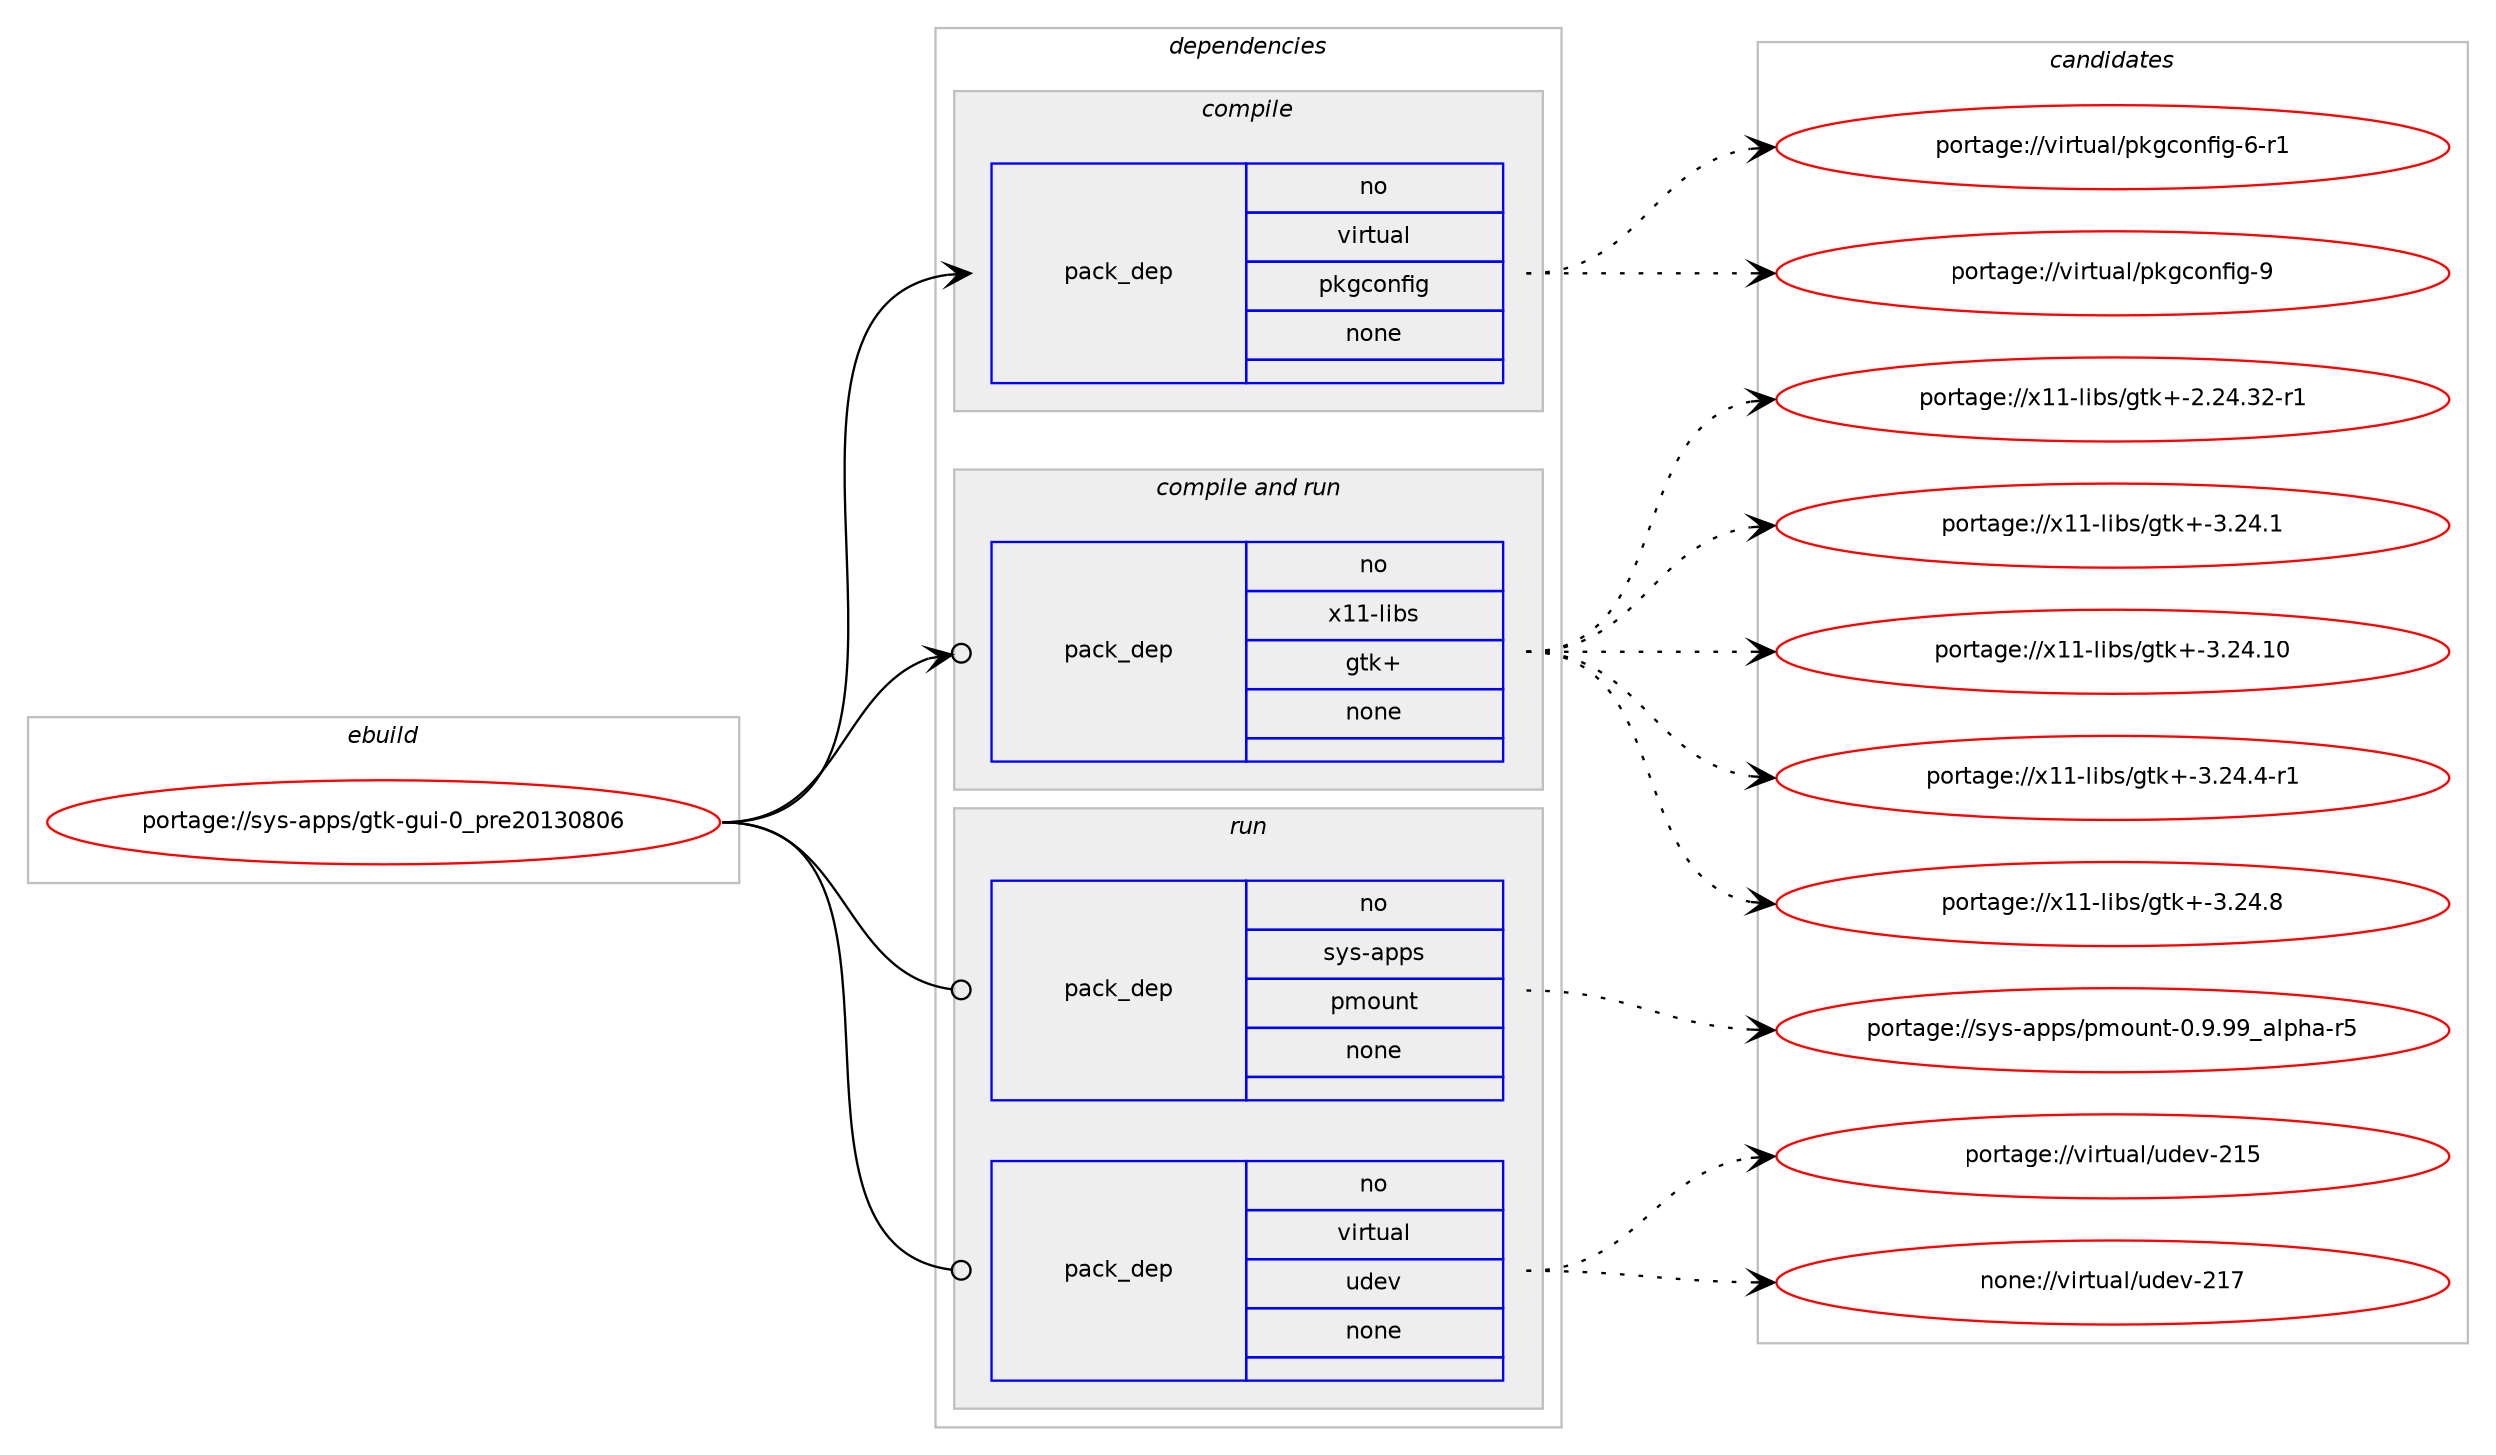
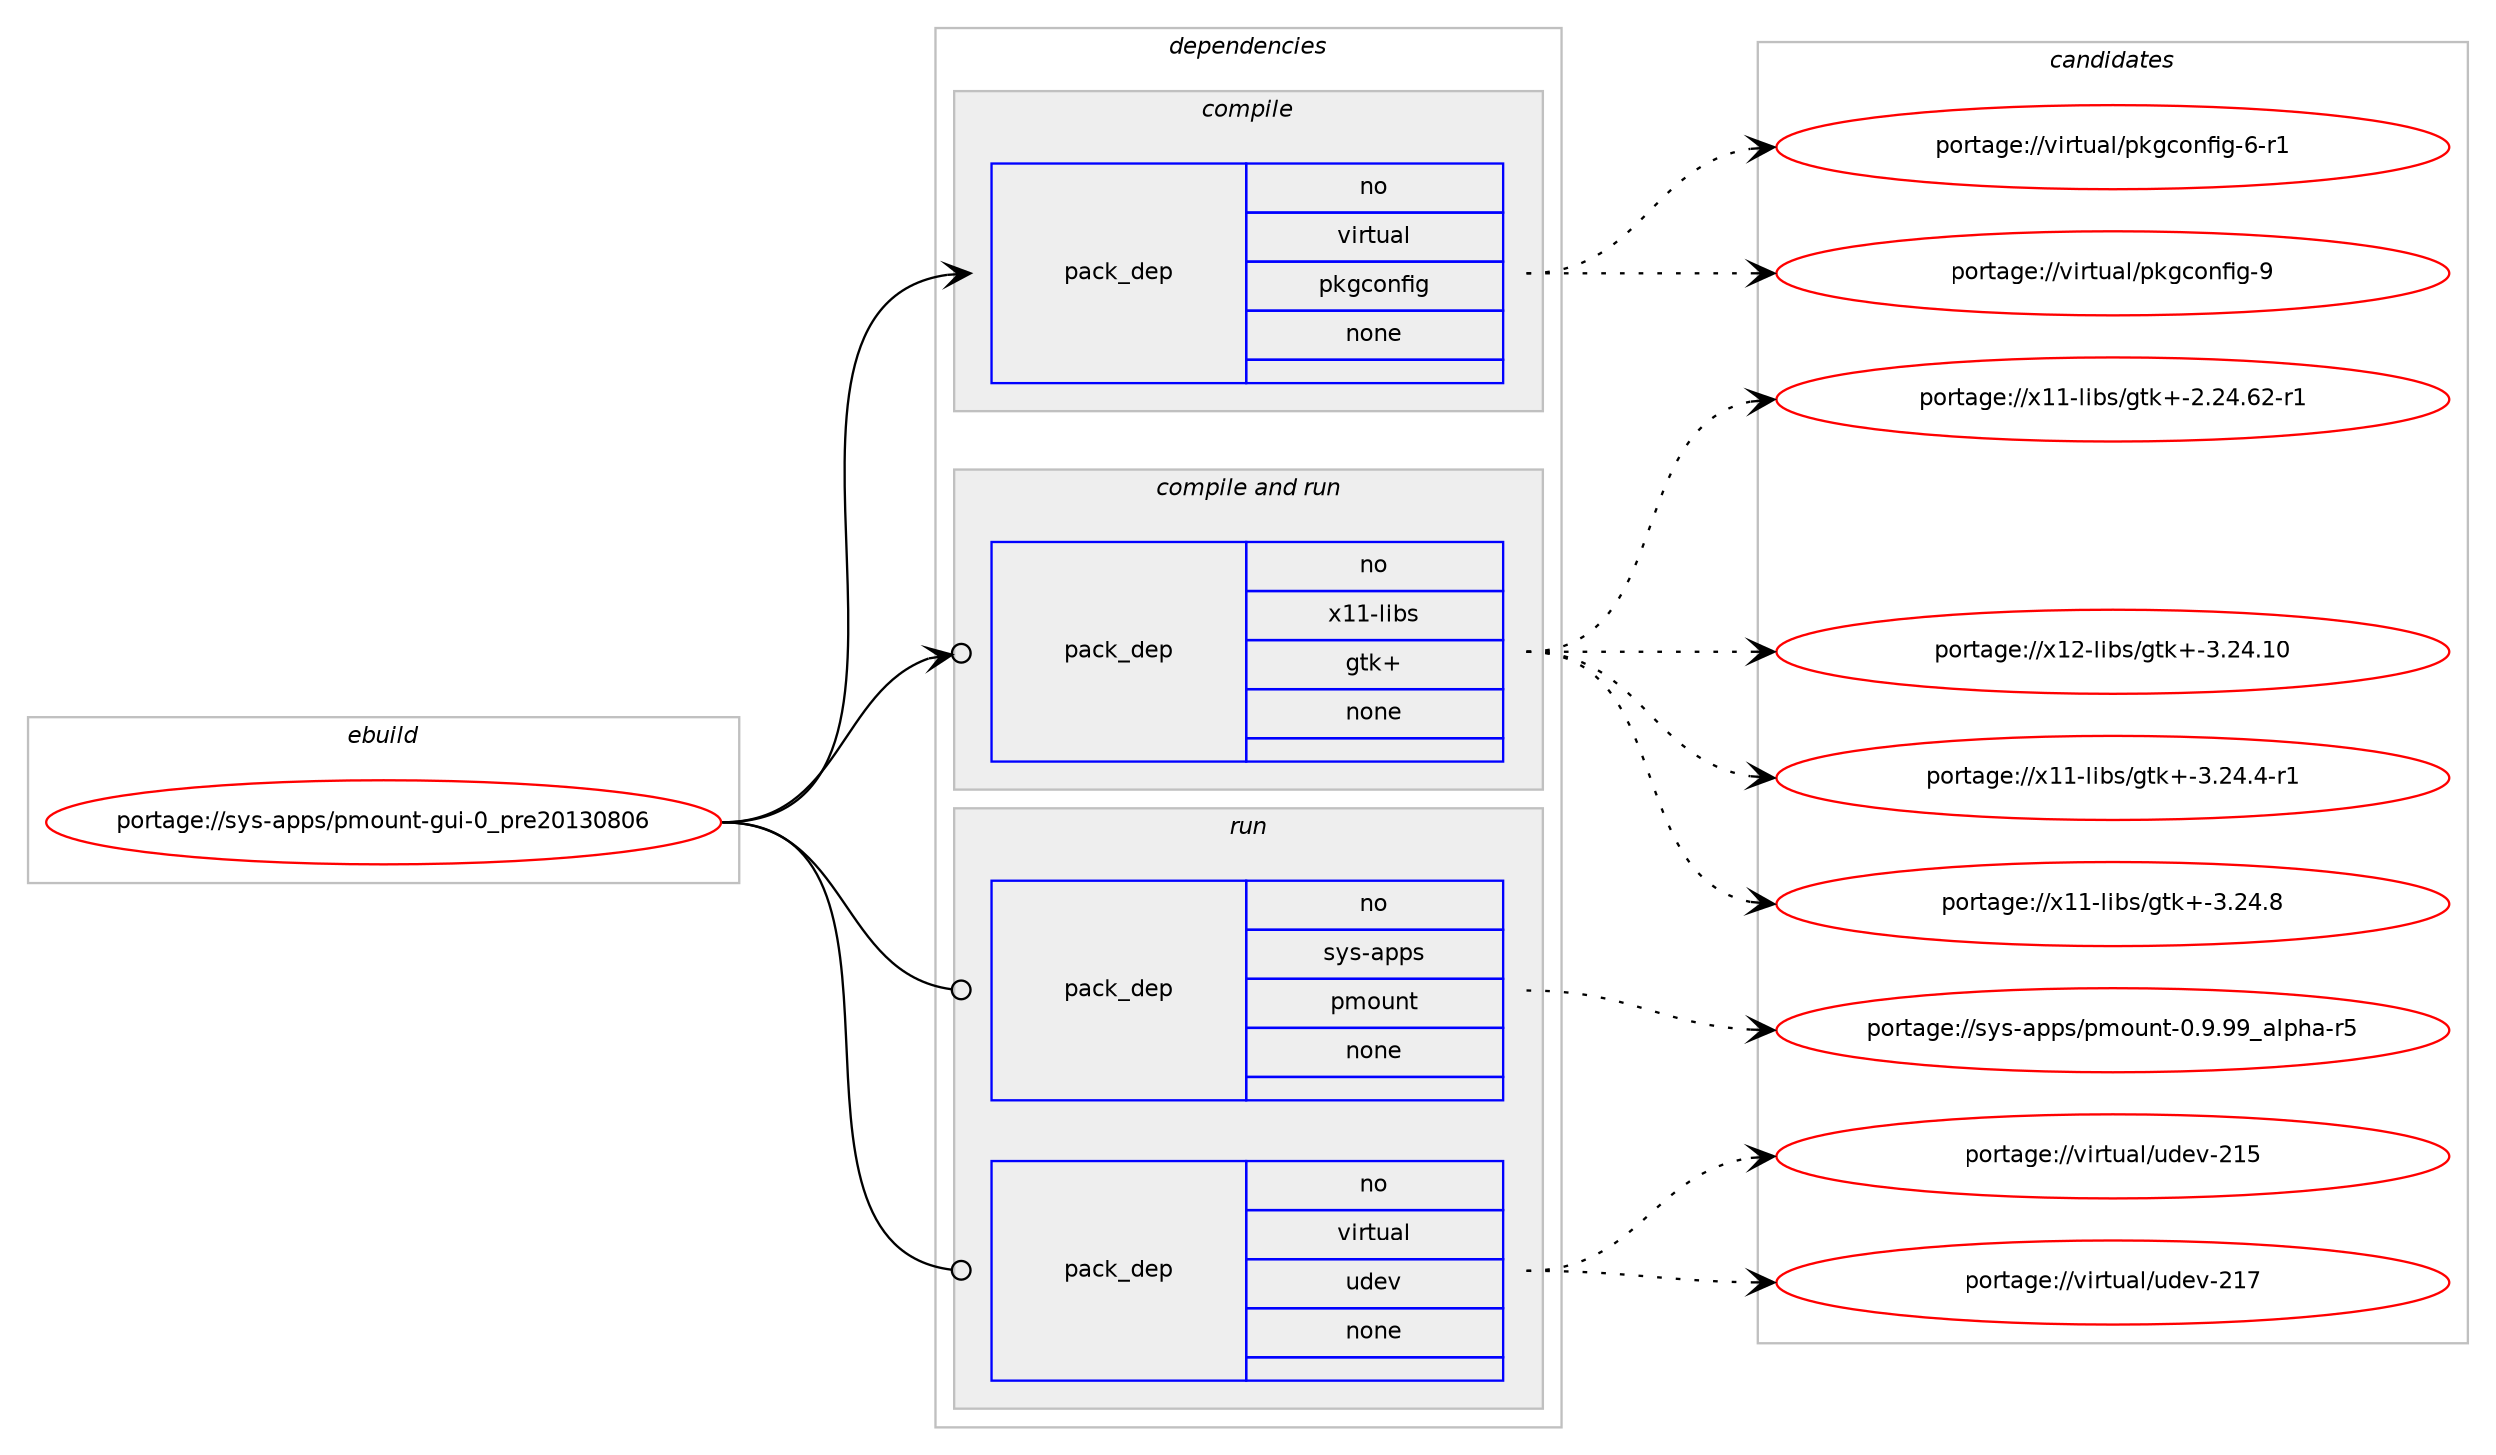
  digraph {
    compound=true
    concentrate=true
    fontname=Helvetica
    fontsize=10
    newrank=true
    rankdir=LR
    ranksep=1.5
    node [color=red fontname=Helvetica fontsize=10]
    edge [arrowhead=vee headport=w style=dotted tailport=e weight=100]
-   n1 [label="portage://sys-apps/gtk-gui-0_pre20130806" width=4]
+   n1 [label="portage://sys-apps/pmount-gui-0_pre20130806" width=4]
    n2 [color=blue label=<<TABLE BORDER="0" CELLBORDER="1" CELLSPACING="0" CELLPADDING="4" WIDTH="220"><TR><TD ROWSPAN="6" CELLPADDING="30">pack_dep</TD></TR><TR><TD WIDTH="110">no</TD></TR><TR><TD>virtual</TD></TR><TR><TD>pkgconfig</TD></TR><TR><TD>none</TD></TR><TR><TD></TD></TR></TABLE>> shape=none]
    n3 [color=blue label=<<TABLE BORDER="0" CELLBORDER="1" CELLSPACING="0" CELLPADDING="4" WIDTH="220"><TR><TD ROWSPAN="6" CELLPADDING="30">pack_dep</TD></TR><TR><TD WIDTH="110">no</TD></TR><TR><TD>x11-libs</TD></TR><TR><TD>gtk+</TD></TR><TR><TD>none</TD></TR><TR><TD></TD></TR></TABLE>> shape=none]
    n4 [color=blue label=<<TABLE BORDER="0" CELLBORDER="1" CELLSPACING="0" CELLPADDING="4" WIDTH="220"><TR><TD ROWSPAN="6" CELLPADDING="30">pack_dep</TD></TR><TR><TD WIDTH="110">no</TD></TR><TR><TD>sys-apps</TD></TR><TR><TD>pmount</TD></TR><TR><TD>none</TD></TR><TR><TD></TD></TR></TABLE>> shape=none]
    n5 [color=blue label=<<TABLE BORDER="0" CELLBORDER="1" CELLSPACING="0" CELLPADDING="4" WIDTH="220"><TR><TD ROWSPAN="6" CELLPADDING="30">pack_dep</TD></TR><TR><TD WIDTH="110">no</TD></TR><TR><TD>virtual</TD></TR><TR><TD>udev</TD></TR><TR><TD>none</TD></TR><TR><TD></TD></TR></TABLE>> shape=none]
    n6 [label="portage://virtual/pkgconfig-6-r1" width=4]
    n7 [label="portage://virtual/pkgconfig-9" width=4]
-   n8 [label="portage://x11-libs/gtk+-2.24.32-r1" width=4]
-   n9 [label="portage://x11-libs/gtk+-3.24.1" width=4]
-   n10 [label="portage://x11-libs/gtk+-3.24.10" width=4]
+   n8 [label="portage://x11-libs/gtk+-2.24.62-r1" width=4]
+   n10 [label="portage://x12-libs/gtk+-3.24.10" width=4]
    n11 [label="portage://x11-libs/gtk+-3.24.4-r1" width=4]
    n12 [label="portage://x11-libs/gtk+-3.24.8" width=4]
    n13 [label="portage://sys-apps/pmount-0.9.99_alpha-r5" width=4]
    n14 [label="portage://virtual/udev-215" width=4]
-   n15 [label="none://virtual/udev-217" width=4]
+   n15 [label="portage://virtual/udev-217" width=4]
    subgraph cluster_1 {
      color=gray
      label=<<i>ebuild</i>>
      rank=same
      n1
    }
    subgraph cluster_2 {
      color=gray
      label=<<i>dependencies</i>>
      subgraph cluster_3 {
        color=gray
        fillcolor="#eeeeee"
        label=<<i>compile</i>>
        style=filled
        subgraph sub_4 {
          color=gray
          fillcolor="#eeeeee"
          label=<<i>compile</i>>
          style=filled
          n2
        }
      }
      subgraph cluster_5 {
        color=gray
        fillcolor="#eeeeee"
        label=<<i>compile and run</i>>
        style=filled
        subgraph sub_6 {
          color=gray
          fillcolor="#eeeeee"
          label=<<i>compile and run</i>>
          style=filled
          n3
        }
      }
      subgraph cluster_7 {
        color=gray
        fillcolor="#eeeeee"
        label=<<i>run</i>>
        style=filled
        subgraph sub_8 {
          color=gray
          fillcolor="#eeeeee"
          label=<<i>run</i>>
          style=filled
          n4
        }
        subgraph sub_9 {
          color=gray
          fillcolor="#eeeeee"
          label=<<i>run</i>>
          style=filled
          n5
        }
      }
    }
    subgraph cluster_10 {
      color=gray
      label=<<i>candidates</i>>
      rank=same
      subgraph sub_11 {
        color=black
        label=<<i>candidates</i>>
        nodesep=1
        rank=same
        n6
        n7
      }
      subgraph sub_12 {
        color=black
        label=<<i>candidates</i>>
        nodesep=1
        rank=same
        n8
-       n9
        n10
        n11
        n12
      }
      subgraph sub_13 {
        color=black
        label=<<i>candidates</i>>
        nodesep=1
        rank=same
        n13
      }
      subgraph sub_14 {
        color=black
        label=<<i>candidates</i>>
        nodesep=1
        rank=same
        n14
        n15
      }
    }
    n1 -> n2 [style=solid weight=20]
    n1 -> n3 [arrowhead=odotvee style=solid weight=20]
    n1 -> n4 [arrowhead=odot style=solid weight=20]
    n1 -> n5 [arrowhead=odot style=solid weight=20]
    n2 -> n6
    n2 -> n7
    n3 -> n8
-   n3 -> n9
    n3 -> n10
    n3 -> n11
    n3 -> n12
    n4 -> n13
    n5 -> n14
    n5 -> n15
  }
